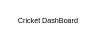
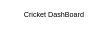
  <mxCell id="0" />
  <mxCell id="1" parent="0" />
- <mxCell id="2" value="Cricket DashBoard" style="text;html=1;strokeColor=none;fillColor=none;align=center;verticalAlign=middle;whiteSpace=wrap;rounded=0;" vertex="1" parent="1"><mxGeometry x="20" y="20" width="120" height="30" as="geometry" /></mxCell>
+ <mxCell id="2" value="Cricket DashBoard" style="text;html=1;strokeColor=none;fillColor=none;align=center;verticalAlign=middle;whiteSpace=wrap;rounded=0;" vertex="1" parent="1"><mxGeometry x="30" y="10" width="120" height="30" as="geometry" /></mxCell>
